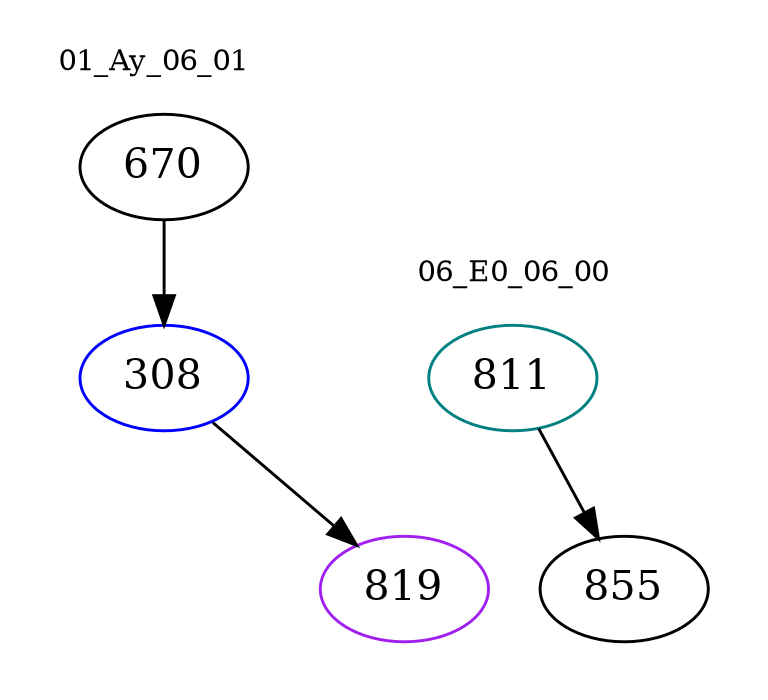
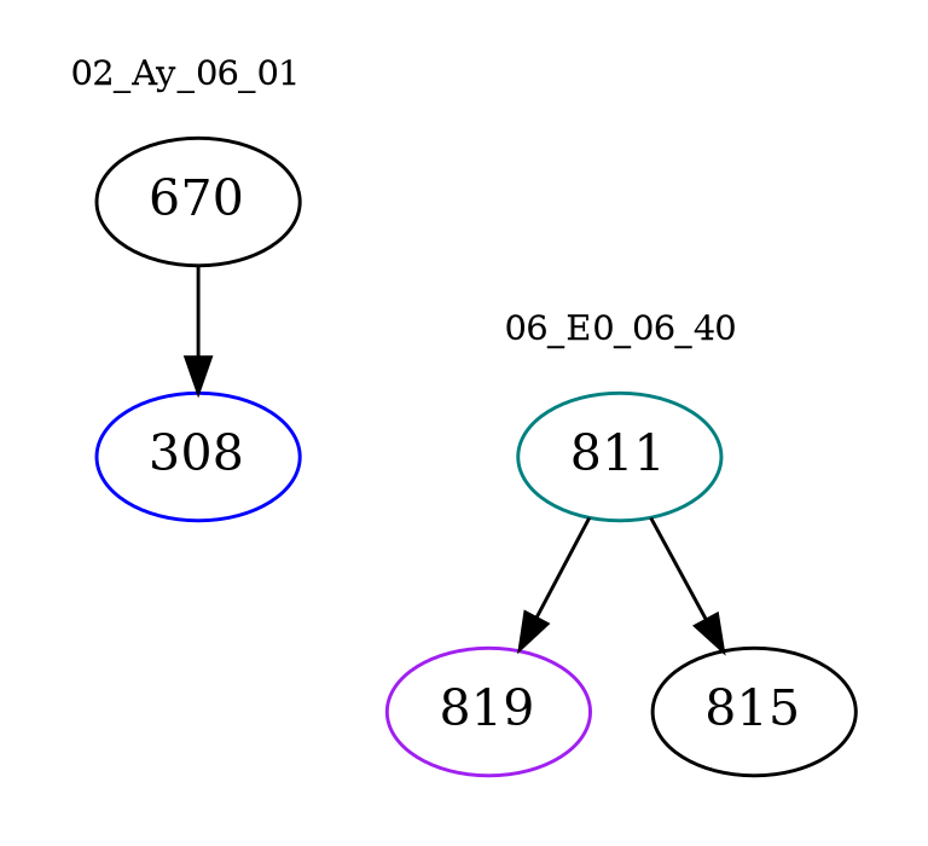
  digraph {
    node [color=black]
    edge [color=black]
    n1 [label=670]
    n2 [color=blue label=308]
    n3 [color=teal label=811]
    n4 [color=purple label=819]
-   n5 [label=855]
+   n5 [label=815]
    subgraph cluster_1 {
      color=white
      fontsize=10
-     label="01_Ay_06_01"
+     label="02_Ay_06_01"
      n1
      n2
    }
    subgraph cluster_2 {
      color=white
      fontsize=10
-     label="06_E0_06_00"
+     label="06_E0_06_40"
      n3
      n4
      n5
    }
    n1 -> n2
-   n2 -> n4
+   n3 -> n4
    n3 -> n5
  }
